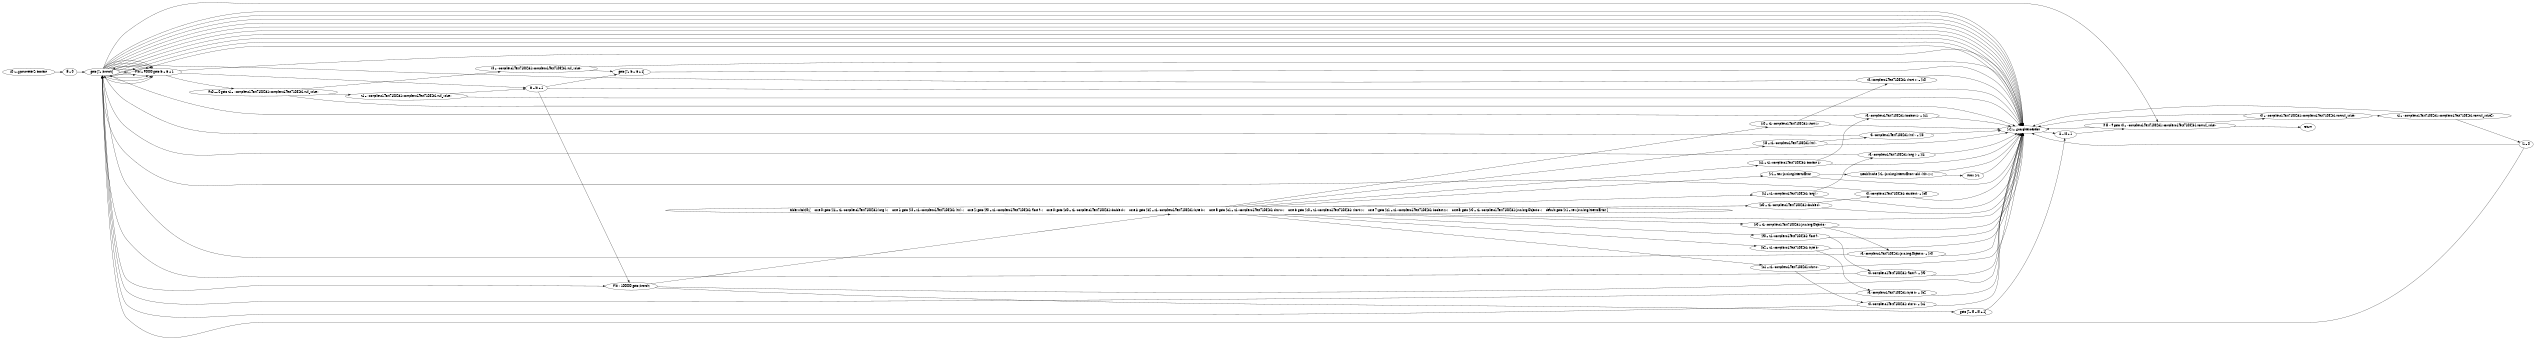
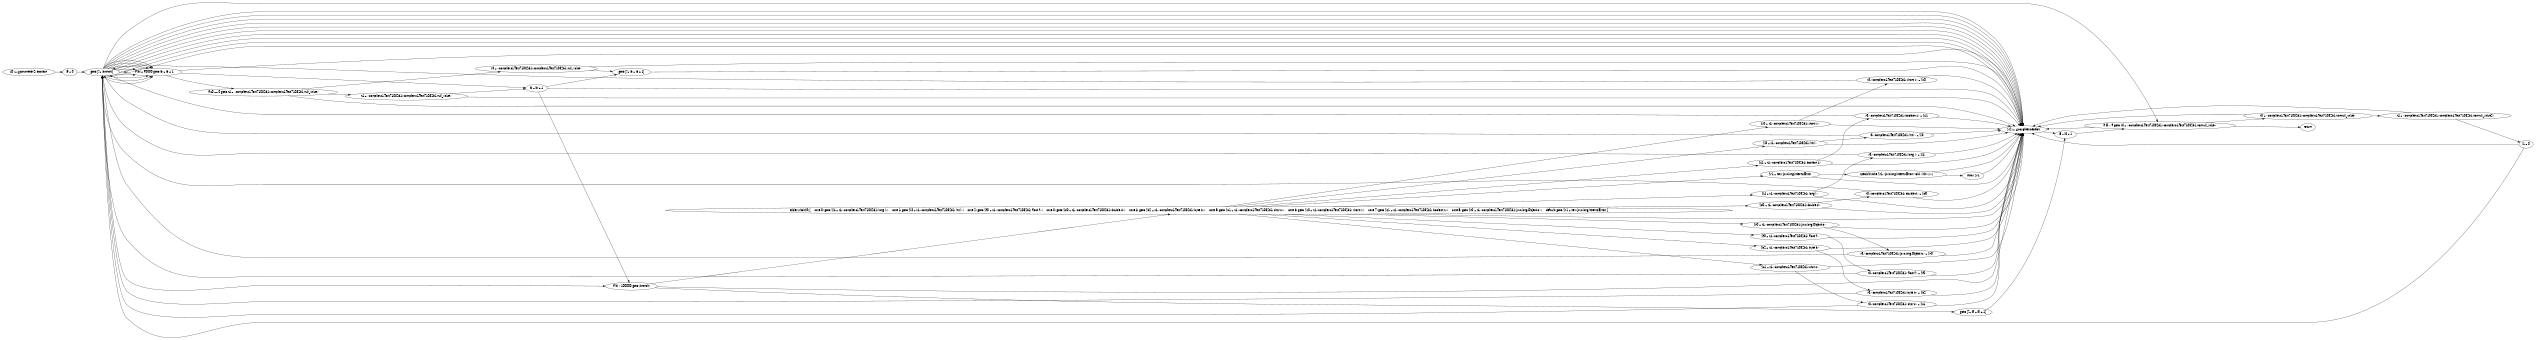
  digraph {
    fontname=Lato
    rankdir=LR
    node [fontname=Lato]
    edge [fontname=Lato]
    n1 [label="z0 := @parameter2: boolean"]
    "i5 = 0"
    "goto [?= (branch)]"
    "if i6 != 90000 goto i6 = i6 + 1"
    "if i6 < 100000 goto (branch)"
    "$r2 := @caughtexception"
    "if i5 < 9 goto r3 = <compiler.c1.Test7103261: compiler.c1.Test7103261 nonnull_value>"
    "if z0 == 0 goto r4 = <compiler.c1.Test7103261: compiler.c1.Test7103261 null_value>"
    "i6 = i6 + 1"
    "tableswitch(i5) {     case 0: goto $l4 = r4.<compiler.c1.Test7103261: long l>;     case 1: goto $i3 = r4.<compiler.c1.Test7103261: int i>;     case 2: goto $f0 = r4.<compiler.c1.Test7103261: float f>;     case 3: goto $d0 = r4.<compiler.c1.Test7103261: double d>;     case 4: goto $b2 = r4.<compiler.c1.Test7103261: byte b>;     case 5: goto $c1 = r4.<compiler.c1.Test7103261: char c>;     case 6: goto $s0 = r4.<compiler.c1.Test7103261: short s>;     case 7: goto $z1 = r4.<compiler.c1.Test7103261: boolean z>;     case 8: goto $r0 = r4.<compiler.c1.Test7103261: java.lang.Object o>;     default: goto $r1 = new java.lang.InternalError; }"
    "goto [?= i5 = i5 + 1]"
-   "i5 = i5 + 1" [label="i4 = i5 + 1"]
+   "i5 = i5 + 1"
    "r3 = <compiler.c1.Test7103261: compiler.c1.Test7103261 nonnull_value>"
    return
    "r4 = <compiler.c1.Test7103261: compiler.c1.Test7103261 nonnull_value2>"
    n16 [label="i1 = 0"]
    "$l4 = r4.<compiler.c1.Test7103261: long l>"
    "$i3 = r4.<compiler.c1.Test7103261: int i>"
    "$f0 = r4.<compiler.c1.Test7103261: float f>"
    "$d0 = r4.<compiler.c1.Test7103261: double d>"
    "$b2 = r4.<compiler.c1.Test7103261: byte b>"
    "$c1 = r4.<compiler.c1.Test7103261: char c>"
    "$s0 = r4.<compiler.c1.Test7103261: short s>"
    "$z1 = r4.<compiler.c1.Test7103261: boolean z>"
    "$r0 = r4.<compiler.c1.Test7103261: java.lang.Object o>"
    "$r1 = new java.lang.InternalError"
    "r3.<compiler.c1.Test7103261: long l> = $l4"
    "r3.<compiler.c1.Test7103261: int i> = $i3"
    "r3.<compiler.c1.Test7103261: float f> = $f0"
    "r3.<compiler.c1.Test7103261: double d> = $d0"
    "r3.<compiler.c1.Test7103261: byte b> = $b2"
    "r3.<compiler.c1.Test7103261: char c> = $c1"
    "r3.<compiler.c1.Test7103261: short s> = $s0"
    "r3.<compiler.c1.Test7103261: boolean z> = $z1"
    "r3.<compiler.c1.Test7103261: java.lang.Object o> = $r0"
    "specialinvoke $r1.<java.lang.InternalError: void <init>()>()"
    "throw $r1"
    "r3 = <compiler.c1.Test7103261: compiler.c1.Test7103261 null_value>"
    "r4 = <compiler.c1.Test7103261: compiler.c1.Test7103261 null_value>"
    "goto [?= i6 = i6 + 1]"
    n1 -> "i5 = 0"
    "i5 = 0" -> "goto [?= (branch)]"
    "goto [?= (branch)]" -> "if i6 != 90000 goto i6 = i6 + 1"
    "goto [?= (branch)]" -> "if i6 != 90000 goto i6 = i6 + 1"
    "goto [?= (branch)]" -> "if i6 != 90000 goto i6 = i6 + 1"
    "goto [?= (branch)]" -> "if i6 != 90000 goto i6 = i6 + 1"
    "goto [?= (branch)]" -> "if i6 != 90000 goto i6 = i6 + 1"
    "goto [?= (branch)]" -> "if i6 != 90000 goto i6 = i6 + 1"
    "goto [?= (branch)]" -> "if i6 != 90000 goto i6 = i6 + 1"
    "goto [?= (branch)]" -> "if i6 != 90000 goto i6 = i6 + 1"
    "goto [?= (branch)]" -> "if i6 != 90000 goto i6 = i6 + 1"
    "goto [?= (branch)]" -> "if i6 < 100000 goto (branch)"
    "goto [?= (branch)]" -> "$r2 := @caughtexception"
    "goto [?= (branch)]" -> "$r2 := @caughtexception"
    "goto [?= (branch)]" -> "$r2 := @caughtexception"
    "goto [?= (branch)]" -> "$r2 := @caughtexception"
    "goto [?= (branch)]" -> "$r2 := @caughtexception"
    "goto [?= (branch)]" -> "$r2 := @caughtexception"
    "goto [?= (branch)]" -> "$r2 := @caughtexception"
    "goto [?= (branch)]" -> "$r2 := @caughtexception"
    "goto [?= (branch)]" -> "$r2 := @caughtexception"
    "goto [?= (branch)]" -> "$r2 := @caughtexception"
    "goto [?= (branch)]" -> "if i5 < 9 goto r3 = <compiler.c1.Test7103261: compiler.c1.Test7103261 nonnull_value>"
    "if i6 != 90000 goto i6 = i6 + 1" -> "$r2 := @caughtexception"
    "if i6 != 90000 goto i6 = i6 + 1" -> "if z0 == 0 goto r4 = <compiler.c1.Test7103261: compiler.c1.Test7103261 null_value>"
    "if i6 != 90000 goto i6 = i6 + 1" -> "i6 = i6 + 1"
    "if i6 < 100000 goto (branch)" -> "$r2 := @caughtexception"
    "if i6 < 100000 goto (branch)" -> "tableswitch(i5) {     case 0: goto $l4 = r4.<compiler.c1.Test7103261: long l>;     case 1: goto $i3 = r4.<compiler.c1.Test7103261: int i>;     case 2: goto $f0 = r4.<compiler.c1.Test7103261: float f>;     case 3: goto $d0 = r4.<compiler.c1.Test7103261: double d>;     case 4: goto $b2 = r4.<compiler.c1.Test7103261: byte b>;     case 5: goto $c1 = r4.<compiler.c1.Test7103261: char c>;     case 6: goto $s0 = r4.<compiler.c1.Test7103261: short s>;     case 7: goto $z1 = r4.<compiler.c1.Test7103261: boolean z>;     case 8: goto $r0 = r4.<compiler.c1.Test7103261: java.lang.Object o>;     default: goto $r1 = new java.lang.InternalError; }"
    "if i6 < 100000 goto (branch)" -> "goto [?= i5 = i5 + 1]"
    "$r2 := @caughtexception" -> "i5 = i5 + 1"
    "if i5 < 9 goto r3 = <compiler.c1.Test7103261: compiler.c1.Test7103261 nonnull_value>" -> "$r2 := @caughtexception"
    "if i5 < 9 goto r3 = <compiler.c1.Test7103261: compiler.c1.Test7103261 nonnull_value>" -> "r3 = <compiler.c1.Test7103261: compiler.c1.Test7103261 nonnull_value>"
    "if i5 < 9 goto r3 = <compiler.c1.Test7103261: compiler.c1.Test7103261 nonnull_value>" -> return
    "if z0 == 0 goto r4 = <compiler.c1.Test7103261: compiler.c1.Test7103261 null_value>" -> "$r2 := @caughtexception"
    "if z0 == 0 goto r4 = <compiler.c1.Test7103261: compiler.c1.Test7103261 null_value>" -> "r3 = <compiler.c1.Test7103261: compiler.c1.Test7103261 null_value>"
    "if z0 == 0 goto r4 = <compiler.c1.Test7103261: compiler.c1.Test7103261 null_value>" -> "r4 = <compiler.c1.Test7103261: compiler.c1.Test7103261 null_value>"
    "i6 = i6 + 1" -> "if i6 < 100000 goto (branch)"
    "i6 = i6 + 1" -> "$r2 := @caughtexception"
    "i6 = i6 + 1" -> "goto [?= i6 = i6 + 1]"
    "tableswitch(i5) {     case 0: goto $l4 = r4.<compiler.c1.Test7103261: long l>;     case 1: goto $i3 = r4.<compiler.c1.Test7103261: int i>;     case 2: goto $f0 = r4.<compiler.c1.Test7103261: float f>;     case 3: goto $d0 = r4.<compiler.c1.Test7103261: double d>;     case 4: goto $b2 = r4.<compiler.c1.Test7103261: byte b>;     case 5: goto $c1 = r4.<compiler.c1.Test7103261: char c>;     case 6: goto $s0 = r4.<compiler.c1.Test7103261: short s>;     case 7: goto $z1 = r4.<compiler.c1.Test7103261: boolean z>;     case 8: goto $r0 = r4.<compiler.c1.Test7103261: java.lang.Object o>;     default: goto $r1 = new java.lang.InternalError; }" -> "$r2 := @caughtexception"
    "tableswitch(i5) {     case 0: goto $l4 = r4.<compiler.c1.Test7103261: long l>;     case 1: goto $i3 = r4.<compiler.c1.Test7103261: int i>;     case 2: goto $f0 = r4.<compiler.c1.Test7103261: float f>;     case 3: goto $d0 = r4.<compiler.c1.Test7103261: double d>;     case 4: goto $b2 = r4.<compiler.c1.Test7103261: byte b>;     case 5: goto $c1 = r4.<compiler.c1.Test7103261: char c>;     case 6: goto $s0 = r4.<compiler.c1.Test7103261: short s>;     case 7: goto $z1 = r4.<compiler.c1.Test7103261: boolean z>;     case 8: goto $r0 = r4.<compiler.c1.Test7103261: java.lang.Object o>;     default: goto $r1 = new java.lang.InternalError; }" -> "$l4 = r4.<compiler.c1.Test7103261: long l>"
    "tableswitch(i5) {     case 0: goto $l4 = r4.<compiler.c1.Test7103261: long l>;     case 1: goto $i3 = r4.<compiler.c1.Test7103261: int i>;     case 2: goto $f0 = r4.<compiler.c1.Test7103261: float f>;     case 3: goto $d0 = r4.<compiler.c1.Test7103261: double d>;     case 4: goto $b2 = r4.<compiler.c1.Test7103261: byte b>;     case 5: goto $c1 = r4.<compiler.c1.Test7103261: char c>;     case 6: goto $s0 = r4.<compiler.c1.Test7103261: short s>;     case 7: goto $z1 = r4.<compiler.c1.Test7103261: boolean z>;     case 8: goto $r0 = r4.<compiler.c1.Test7103261: java.lang.Object o>;     default: goto $r1 = new java.lang.InternalError; }" -> "$i3 = r4.<compiler.c1.Test7103261: int i>"
    "tableswitch(i5) {     case 0: goto $l4 = r4.<compiler.c1.Test7103261: long l>;     case 1: goto $i3 = r4.<compiler.c1.Test7103261: int i>;     case 2: goto $f0 = r4.<compiler.c1.Test7103261: float f>;     case 3: goto $d0 = r4.<compiler.c1.Test7103261: double d>;     case 4: goto $b2 = r4.<compiler.c1.Test7103261: byte b>;     case 5: goto $c1 = r4.<compiler.c1.Test7103261: char c>;     case 6: goto $s0 = r4.<compiler.c1.Test7103261: short s>;     case 7: goto $z1 = r4.<compiler.c1.Test7103261: boolean z>;     case 8: goto $r0 = r4.<compiler.c1.Test7103261: java.lang.Object o>;     default: goto $r1 = new java.lang.InternalError; }" -> "$f0 = r4.<compiler.c1.Test7103261: float f>"
    "tableswitch(i5) {     case 0: goto $l4 = r4.<compiler.c1.Test7103261: long l>;     case 1: goto $i3 = r4.<compiler.c1.Test7103261: int i>;     case 2: goto $f0 = r4.<compiler.c1.Test7103261: float f>;     case 3: goto $d0 = r4.<compiler.c1.Test7103261: double d>;     case 4: goto $b2 = r4.<compiler.c1.Test7103261: byte b>;     case 5: goto $c1 = r4.<compiler.c1.Test7103261: char c>;     case 6: goto $s0 = r4.<compiler.c1.Test7103261: short s>;     case 7: goto $z1 = r4.<compiler.c1.Test7103261: boolean z>;     case 8: goto $r0 = r4.<compiler.c1.Test7103261: java.lang.Object o>;     default: goto $r1 = new java.lang.InternalError; }" -> "$d0 = r4.<compiler.c1.Test7103261: double d>"
    "tableswitch(i5) {     case 0: goto $l4 = r4.<compiler.c1.Test7103261: long l>;     case 1: goto $i3 = r4.<compiler.c1.Test7103261: int i>;     case 2: goto $f0 = r4.<compiler.c1.Test7103261: float f>;     case 3: goto $d0 = r4.<compiler.c1.Test7103261: double d>;     case 4: goto $b2 = r4.<compiler.c1.Test7103261: byte b>;     case 5: goto $c1 = r4.<compiler.c1.Test7103261: char c>;     case 6: goto $s0 = r4.<compiler.c1.Test7103261: short s>;     case 7: goto $z1 = r4.<compiler.c1.Test7103261: boolean z>;     case 8: goto $r0 = r4.<compiler.c1.Test7103261: java.lang.Object o>;     default: goto $r1 = new java.lang.InternalError; }" -> "$b2 = r4.<compiler.c1.Test7103261: byte b>"
    "tableswitch(i5) {     case 0: goto $l4 = r4.<compiler.c1.Test7103261: long l>;     case 1: goto $i3 = r4.<compiler.c1.Test7103261: int i>;     case 2: goto $f0 = r4.<compiler.c1.Test7103261: float f>;     case 3: goto $d0 = r4.<compiler.c1.Test7103261: double d>;     case 4: goto $b2 = r4.<compiler.c1.Test7103261: byte b>;     case 5: goto $c1 = r4.<compiler.c1.Test7103261: char c>;     case 6: goto $s0 = r4.<compiler.c1.Test7103261: short s>;     case 7: goto $z1 = r4.<compiler.c1.Test7103261: boolean z>;     case 8: goto $r0 = r4.<compiler.c1.Test7103261: java.lang.Object o>;     default: goto $r1 = new java.lang.InternalError; }" -> "$c1 = r4.<compiler.c1.Test7103261: char c>"
    "tableswitch(i5) {     case 0: goto $l4 = r4.<compiler.c1.Test7103261: long l>;     case 1: goto $i3 = r4.<compiler.c1.Test7103261: int i>;     case 2: goto $f0 = r4.<compiler.c1.Test7103261: float f>;     case 3: goto $d0 = r4.<compiler.c1.Test7103261: double d>;     case 4: goto $b2 = r4.<compiler.c1.Test7103261: byte b>;     case 5: goto $c1 = r4.<compiler.c1.Test7103261: char c>;     case 6: goto $s0 = r4.<compiler.c1.Test7103261: short s>;     case 7: goto $z1 = r4.<compiler.c1.Test7103261: boolean z>;     case 8: goto $r0 = r4.<compiler.c1.Test7103261: java.lang.Object o>;     default: goto $r1 = new java.lang.InternalError; }" -> "$s0 = r4.<compiler.c1.Test7103261: short s>"
    "tableswitch(i5) {     case 0: goto $l4 = r4.<compiler.c1.Test7103261: long l>;     case 1: goto $i3 = r4.<compiler.c1.Test7103261: int i>;     case 2: goto $f0 = r4.<compiler.c1.Test7103261: float f>;     case 3: goto $d0 = r4.<compiler.c1.Test7103261: double d>;     case 4: goto $b2 = r4.<compiler.c1.Test7103261: byte b>;     case 5: goto $c1 = r4.<compiler.c1.Test7103261: char c>;     case 6: goto $s0 = r4.<compiler.c1.Test7103261: short s>;     case 7: goto $z1 = r4.<compiler.c1.Test7103261: boolean z>;     case 8: goto $r0 = r4.<compiler.c1.Test7103261: java.lang.Object o>;     default: goto $r1 = new java.lang.InternalError; }" -> "$z1 = r4.<compiler.c1.Test7103261: boolean z>"
    "tableswitch(i5) {     case 0: goto $l4 = r4.<compiler.c1.Test7103261: long l>;     case 1: goto $i3 = r4.<compiler.c1.Test7103261: int i>;     case 2: goto $f0 = r4.<compiler.c1.Test7103261: float f>;     case 3: goto $d0 = r4.<compiler.c1.Test7103261: double d>;     case 4: goto $b2 = r4.<compiler.c1.Test7103261: byte b>;     case 5: goto $c1 = r4.<compiler.c1.Test7103261: char c>;     case 6: goto $s0 = r4.<compiler.c1.Test7103261: short s>;     case 7: goto $z1 = r4.<compiler.c1.Test7103261: boolean z>;     case 8: goto $r0 = r4.<compiler.c1.Test7103261: java.lang.Object o>;     default: goto $r1 = new java.lang.InternalError; }" -> "$r0 = r4.<compiler.c1.Test7103261: java.lang.Object o>"
    "tableswitch(i5) {     case 0: goto $l4 = r4.<compiler.c1.Test7103261: long l>;     case 1: goto $i3 = r4.<compiler.c1.Test7103261: int i>;     case 2: goto $f0 = r4.<compiler.c1.Test7103261: float f>;     case 3: goto $d0 = r4.<compiler.c1.Test7103261: double d>;     case 4: goto $b2 = r4.<compiler.c1.Test7103261: byte b>;     case 5: goto $c1 = r4.<compiler.c1.Test7103261: char c>;     case 6: goto $s0 = r4.<compiler.c1.Test7103261: short s>;     case 7: goto $z1 = r4.<compiler.c1.Test7103261: boolean z>;     case 8: goto $r0 = r4.<compiler.c1.Test7103261: java.lang.Object o>;     default: goto $r1 = new java.lang.InternalError; }" -> "$r1 = new java.lang.InternalError"
    "goto [?= i5 = i5 + 1]" -> "i5 = i5 + 1"
    "i5 = i5 + 1" -> "if i5 < 9 goto r3 = <compiler.c1.Test7103261: compiler.c1.Test7103261 nonnull_value>"
    "r3 = <compiler.c1.Test7103261: compiler.c1.Test7103261 nonnull_value>" -> "$r2 := @caughtexception"
    "r3 = <compiler.c1.Test7103261: compiler.c1.Test7103261 nonnull_value>" -> "r4 = <compiler.c1.Test7103261: compiler.c1.Test7103261 nonnull_value2>"
    "r4 = <compiler.c1.Test7103261: compiler.c1.Test7103261 nonnull_value2>" -> "$r2 := @caughtexception"
    "r4 = <compiler.c1.Test7103261: compiler.c1.Test7103261 nonnull_value2>" -> n16
    n16 -> "goto [?= (branch)]"
    n16 -> "$r2 := @caughtexception"
    "$l4 = r4.<compiler.c1.Test7103261: long l>" -> "$r2 := @caughtexception"
    "$l4 = r4.<compiler.c1.Test7103261: long l>" -> "r3.<compiler.c1.Test7103261: long l> = $l4"
    "$i3 = r4.<compiler.c1.Test7103261: int i>" -> "$r2 := @caughtexception"
    "$i3 = r4.<compiler.c1.Test7103261: int i>" -> "r3.<compiler.c1.Test7103261: int i> = $i3"
    "$f0 = r4.<compiler.c1.Test7103261: float f>" -> "$r2 := @caughtexception"
    "$f0 = r4.<compiler.c1.Test7103261: float f>" -> "r3.<compiler.c1.Test7103261: float f> = $f0"
    "$d0 = r4.<compiler.c1.Test7103261: double d>" -> "$r2 := @caughtexception"
    "$d0 = r4.<compiler.c1.Test7103261: double d>" -> "r3.<compiler.c1.Test7103261: double d> = $d0"
    "$b2 = r4.<compiler.c1.Test7103261: byte b>" -> "$r2 := @caughtexception"
    "$b2 = r4.<compiler.c1.Test7103261: byte b>" -> "r3.<compiler.c1.Test7103261: byte b> = $b2"
    "$c1 = r4.<compiler.c1.Test7103261: char c>" -> "$r2 := @caughtexception"
    "$c1 = r4.<compiler.c1.Test7103261: char c>" -> "r3.<compiler.c1.Test7103261: char c> = $c1"
    "$s0 = r4.<compiler.c1.Test7103261: short s>" -> "$r2 := @caughtexception"
    "$s0 = r4.<compiler.c1.Test7103261: short s>" -> "r3.<compiler.c1.Test7103261: short s> = $s0"
    "$z1 = r4.<compiler.c1.Test7103261: boolean z>" -> "$r2 := @caughtexception"
    "$z1 = r4.<compiler.c1.Test7103261: boolean z>" -> "r3.<compiler.c1.Test7103261: boolean z> = $z1"
    "$r0 = r4.<compiler.c1.Test7103261: java.lang.Object o>" -> "$r2 := @caughtexception"
    "$r0 = r4.<compiler.c1.Test7103261: java.lang.Object o>" -> "r3.<compiler.c1.Test7103261: java.lang.Object o> = $r0"
    "$r1 = new java.lang.InternalError" -> "$r2 := @caughtexception"
    "$r1 = new java.lang.InternalError" -> "specialinvoke $r1.<java.lang.InternalError: void <init>()>()"
    "r3.<compiler.c1.Test7103261: long l> = $l4" -> "goto [?= (branch)]"
    "r3.<compiler.c1.Test7103261: long l> = $l4" -> "$r2 := @caughtexception"
    "r3.<compiler.c1.Test7103261: int i> = $i3" -> "goto [?= (branch)]"
    "r3.<compiler.c1.Test7103261: int i> = $i3" -> "$r2 := @caughtexception"
    "r3.<compiler.c1.Test7103261: float f> = $f0" -> "goto [?= (branch)]"
    "r3.<compiler.c1.Test7103261: float f> = $f0" -> "$r2 := @caughtexception"
    "r3.<compiler.c1.Test7103261: double d> = $d0" -> "goto [?= (branch)]"
    "r3.<compiler.c1.Test7103261: double d> = $d0" -> "$r2 := @caughtexception"
    "r3.<compiler.c1.Test7103261: byte b> = $b2" -> "goto [?= (branch)]"
    "r3.<compiler.c1.Test7103261: byte b> = $b2" -> "$r2 := @caughtexception"
    "r3.<compiler.c1.Test7103261: char c> = $c1" -> "goto [?= (branch)]"
    "r3.<compiler.c1.Test7103261: char c> = $c1" -> "$r2 := @caughtexception"
    "r3.<compiler.c1.Test7103261: short s> = $s0" -> "goto [?= (branch)]"
    "r3.<compiler.c1.Test7103261: short s> = $s0" -> "$r2 := @caughtexception"
    "r3.<compiler.c1.Test7103261: boolean z> = $z1" -> "goto [?= (branch)]"
    "r3.<compiler.c1.Test7103261: boolean z> = $z1" -> "$r2 := @caughtexception"
    "r3.<compiler.c1.Test7103261: java.lang.Object o> = $r0" -> "goto [?= (branch)]"
    "r3.<compiler.c1.Test7103261: java.lang.Object o> = $r0" -> "$r2 := @caughtexception"
    "specialinvoke $r1.<java.lang.InternalError: void <init>()>()" -> "$r2 := @caughtexception"
    "specialinvoke $r1.<java.lang.InternalError: void <init>()>()" -> "throw $r1"
    "throw $r1" -> "$r2 := @caughtexception"
    "r3 = <compiler.c1.Test7103261: compiler.c1.Test7103261 null_value>" -> "$r2 := @caughtexception"
    "r3 = <compiler.c1.Test7103261: compiler.c1.Test7103261 null_value>" -> "goto [?= i6 = i6 + 1]"
    "r4 = <compiler.c1.Test7103261: compiler.c1.Test7103261 null_value>" -> "$r2 := @caughtexception"
    "r4 = <compiler.c1.Test7103261: compiler.c1.Test7103261 null_value>" -> "i6 = i6 + 1"
    "goto [?= i6 = i6 + 1]" -> "$r2 := @caughtexception"
  }
